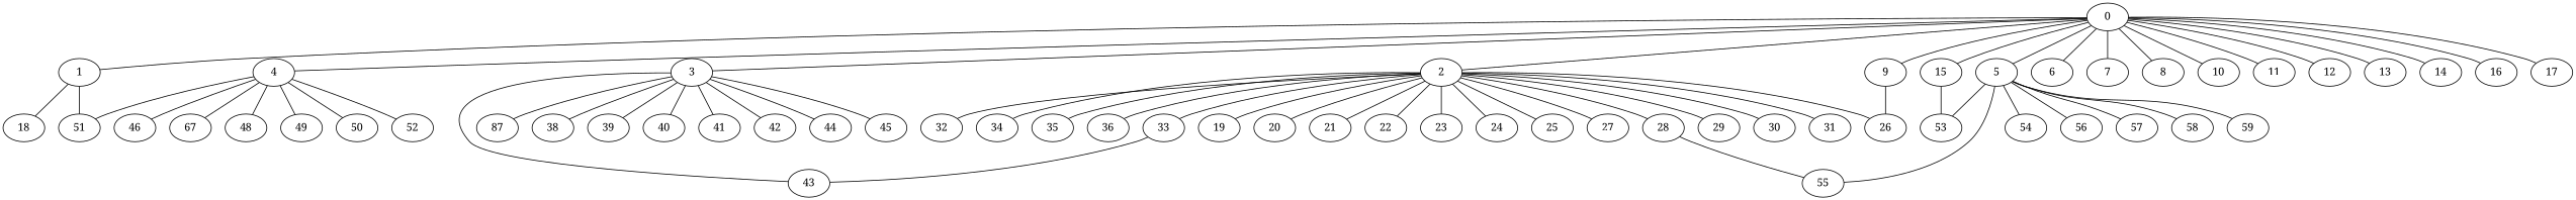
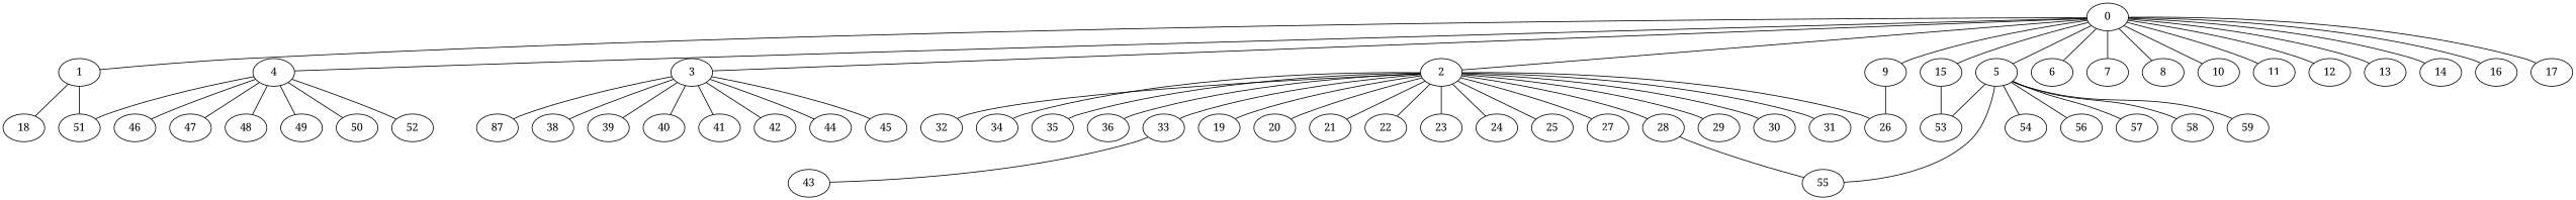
  graph {
    fontname="Noto Serif"
    node [fontname="Noto Serif"]
    edge [fontname="Noto Serif"]
    0
    1
    2
    3
    4
    5
    6
    7
    8
    9
    10
    11
    12
    13
    14
    15
    16
    17
    18
    51
    32
    34
    35
    36
    33
    19
    20
    21
    22
    23
    24
    25
    26
    27
    28
    29
    30
    31
    n39 [label=87]
    38
    39
    40
    41
    42
    43
    44
    45
    46
-   47 [label=67]
+   47
    48
    49
    50
    52
    53
    54
    55
    56
    57
    58
    59
    0 -- 1
    0 -- 2
    0 -- 3
    0 -- 4
    0 -- 5
    0 -- 6
    0 -- 7
    0 -- 8
    0 -- 9
    0 -- 10
    0 -- 11
    0 -- 12
    0 -- 13
    0 -- 14
    0 -- 15
    0 -- 16
    0 -- 17
    1 -- 18
    1 -- 51
    2 -- 32
    2 -- 34
    2 -- 35
    2 -- 36
    2 -- 33
    2 -- 19
    2 -- 20
    2 -- 21
    2 -- 22
    2 -- 23
    2 -- 24
    2 -- 25
    2 -- 26
    2 -- 27
    2 -- 28
    2 -- 29
    2 -- 30
    2 -- 31
    3 -- n39
    3 -- 38
    3 -- 39
    3 -- 40
    3 -- 41
    3 -- 42
-   3 -- 43
    3 -- 44
    3 -- 45
    4 -- 51
    4 -- 46
    4 -- 47
    4 -- 48
    4 -- 49
    4 -- 50
    4 -- 52
    5 -- 53
    5 -- 54
    5 -- 55
    5 -- 56
    5 -- 57
    5 -- 58
    5 -- 59
    9 -- 26
    15 -- 53
    33 -- 43
    28 -- 55
  }
